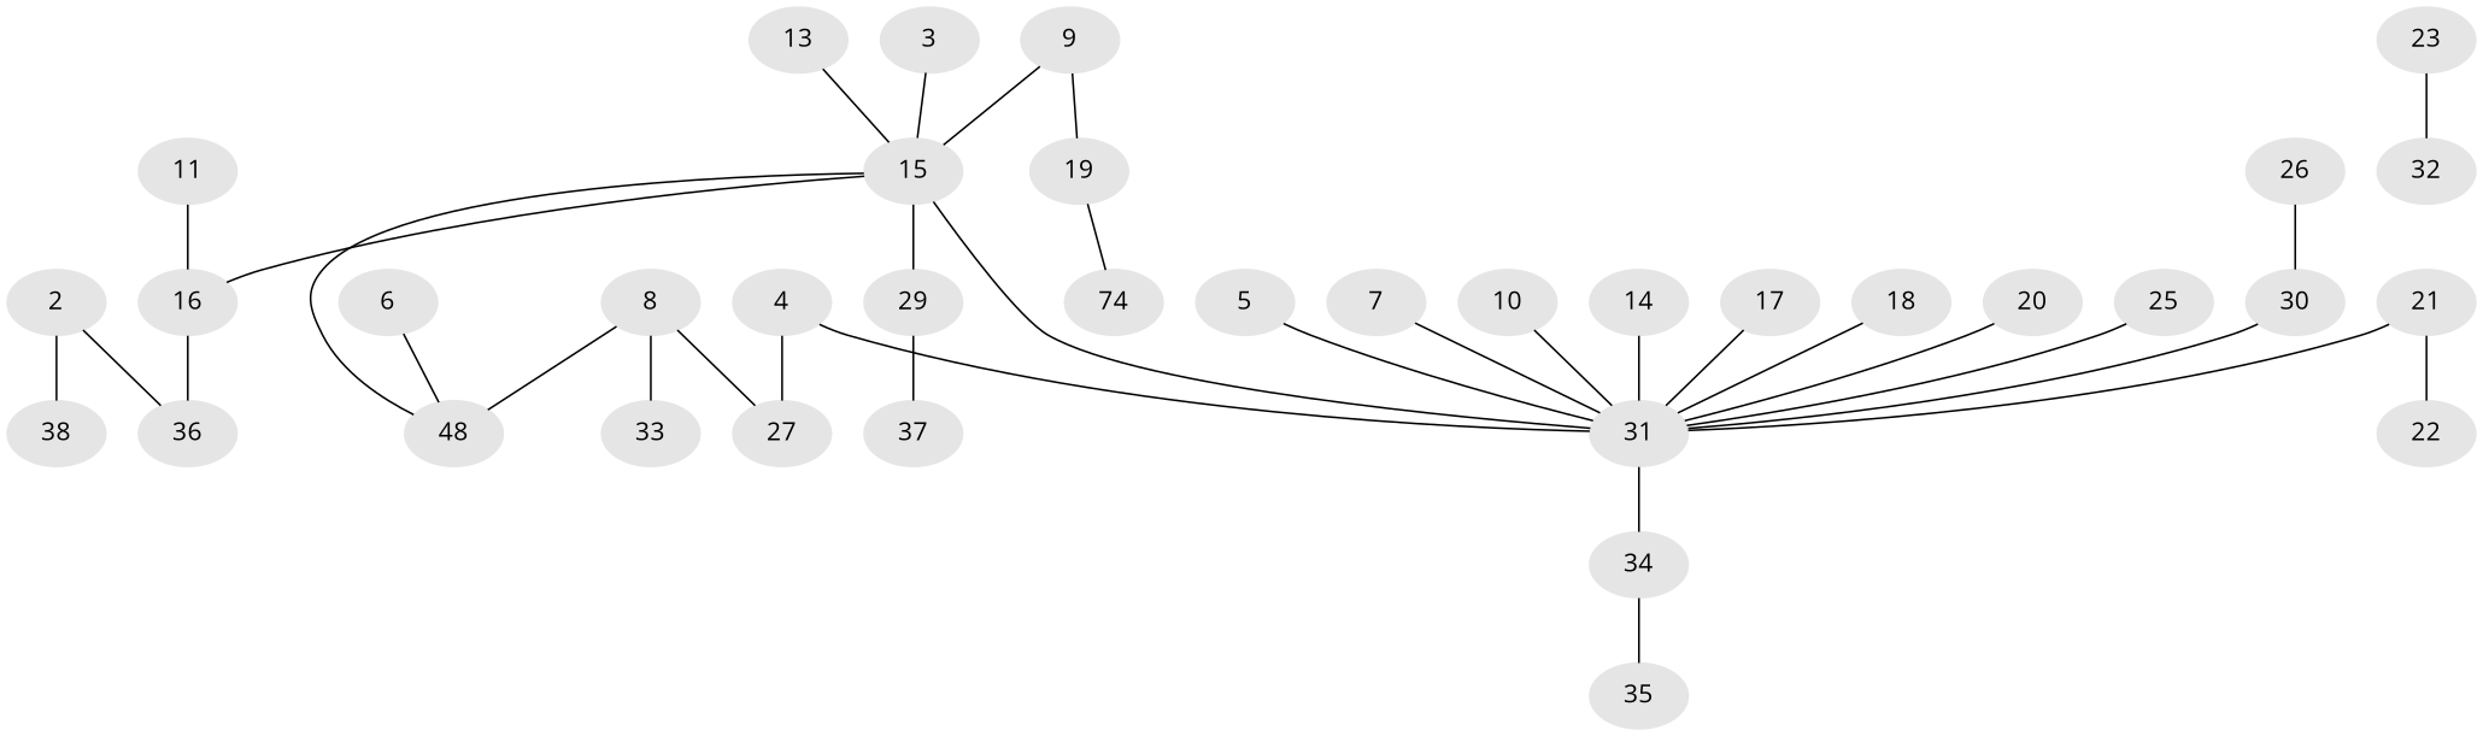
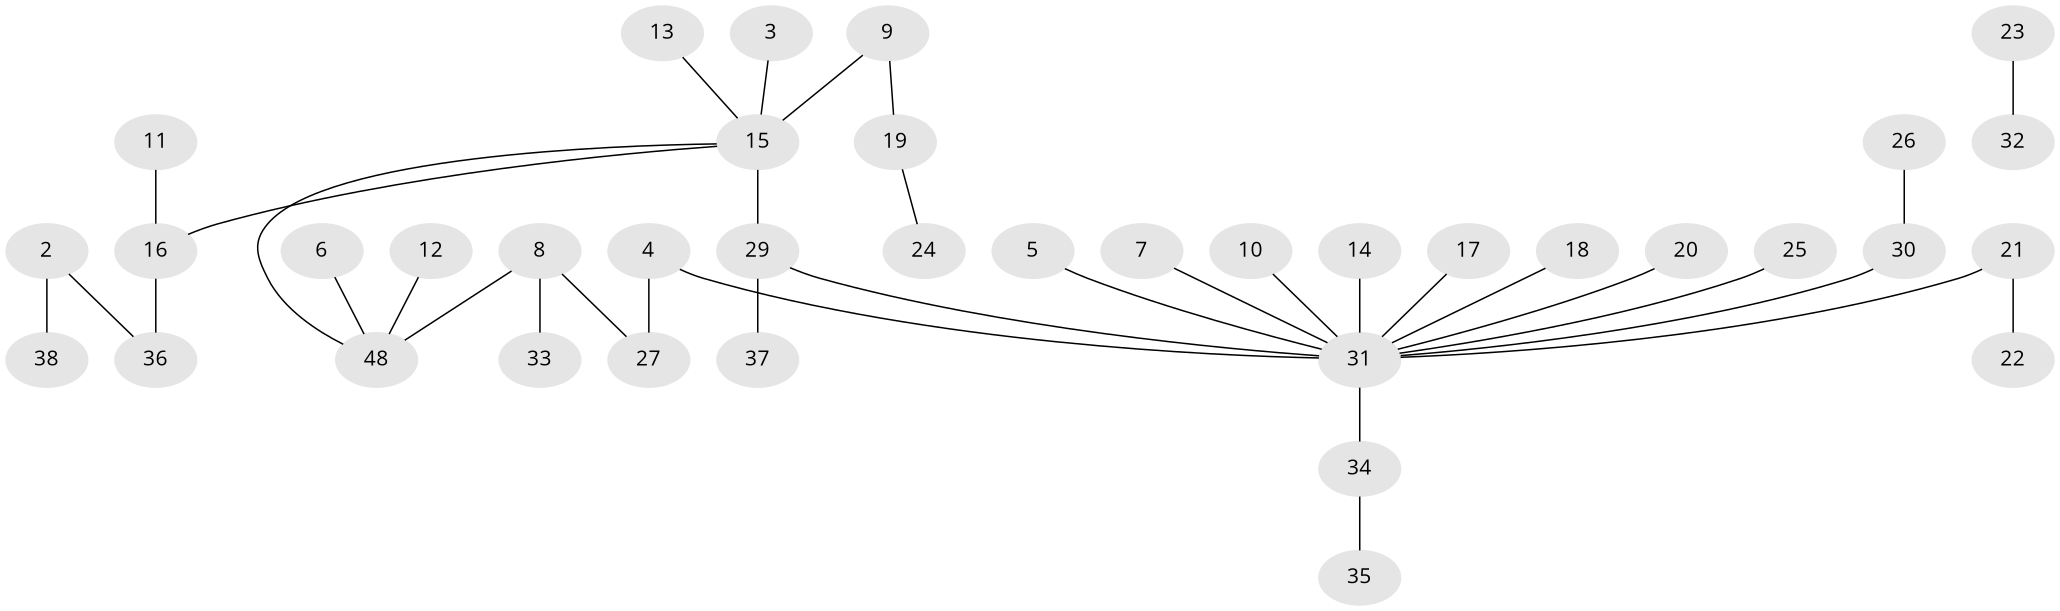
  graph {
    fontname="Open Sans"
    node [color=gray90 fontname="Open Sans" style=filled]
    edge [fontname="Open Sans" weight=1.0]
    31
    34
    2
    38
    36
    16
    3
    15
    n9 [label=48]
    29
    4
    27
    5
    6
    7
    8
    33
    9
    19
    10
    11
+   12
    13
    14
-   24 [label=74]
+   24
    23
    32
    37
    17
    18
    20
    21
    22
    25
    26
    30
    35
    31 -- 34
    34 -- 35
    2 -- 38
    2 -- 36
    16 -- 36
    3 -- 15
-   15 -- 31
+   29 -- 31
    15 -- 16
    15 -- n9
    15 -- 29
    29 -- 37
    4 -- 31 [weight=2.0]
    4 -- 27
    5 -- 31
    6 -- n9
    7 -- 31
    8 -- n9
    8 -- 27
    8 -- 33
    9 -- 15
    9 -- 19
    19 -- 24
    10 -- 31
    11 -- 16
+   12 -- n9
    13 -- 15
    14 -- 31
    23 -- 32
    17 -- 31
    18 -- 31
    20 -- 31
    21 -- 31 [weight=2.0]
    21 -- 22
    25 -- 31
    26 -- 30
    30 -- 31
  }
